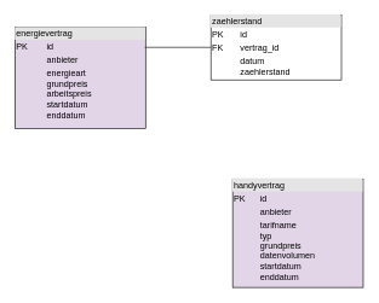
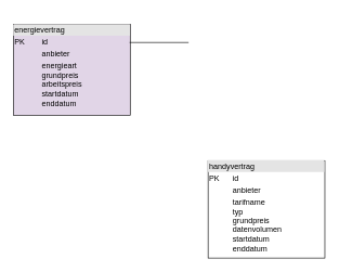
  <mxCell id="0" />
  <mxCell id="1" parent="0" />
  <mxCell id="2" value="&lt;div style=&quot;box-sizing: border-box; width: 100%; background: rgb(228, 228, 228); padding: 2px;&quot;&gt;energievertrag&lt;/div&gt;&lt;table style=&quot;width:100%;font-size:1em;&quot; cellpadding=&quot;2&quot; cellspacing=&quot;0&quot;&gt;&lt;tbody&gt;&lt;tr&gt;&lt;td&gt;PK&lt;/td&gt;&lt;td&gt;id&lt;/td&gt;&lt;/tr&gt;&lt;tr&gt;&lt;td&gt;&lt;br&gt;&lt;/td&gt;&lt;td&gt;anbieter&lt;/td&gt;&lt;/tr&gt;&lt;tr&gt;&lt;td&gt;&lt;/td&gt;&lt;td&gt;energieart&lt;br&gt;grundpreis&lt;br&gt;arbeitspreis&lt;br&gt;startdatum&lt;br&gt;enddatum&lt;/td&gt;&lt;/tr&gt;&lt;/tbody&gt;&lt;/table&gt;" style="verticalAlign=top;align=left;overflow=fill;html=1;whiteSpace=wrap;fillColor=#e1d5e7;" vertex="1" parent="1"><mxGeometry x="20" y="37" width="180" height="140" as="geometry" /></mxCell>
- <mxCell id="3" value="&lt;div style=&quot;box-sizing: border-box; width: 100%; background: rgb(228, 228, 228); padding: 2px;&quot;&gt;zaehlerstand&lt;/div&gt;&lt;table style=&quot;width:100%;font-size:1em;&quot; cellpadding=&quot;2&quot; cellspacing=&quot;0&quot;&gt;&lt;tbody&gt;&lt;tr&gt;&lt;td&gt;PK&lt;/td&gt;&lt;td&gt;id&lt;/td&gt;&lt;/tr&gt;&lt;tr&gt;&lt;td&gt;FK&lt;/td&gt;&lt;td&gt;vertrag_id&lt;/td&gt;&lt;/tr&gt;&lt;tr&gt;&lt;td&gt;&lt;/td&gt;&lt;td&gt;datum&lt;br&gt;zaehlerstand&lt;br&gt;&lt;br&gt;&lt;br&gt;&lt;br&gt;&lt;/td&gt;&lt;/tr&gt;&lt;/tbody&gt;&lt;/table&gt;" style="verticalAlign=top;align=left;overflow=fill;html=1;whiteSpace=wrap;" vertex="1" parent="1"><mxGeometry x="290" y="20" width="180" height="90" as="geometry" /></mxCell>
- <mxCell id="4" value="&lt;div style=&quot;box-sizing: border-box; width: 100%; background: rgb(228, 228, 228); padding: 2px;&quot;&gt;handyvertrag&lt;/div&gt;&lt;table style=&quot;width:100%;font-size:1em;&quot; cellpadding=&quot;2&quot; cellspacing=&quot;0&quot;&gt;&lt;tbody&gt;&lt;tr&gt;&lt;td&gt;PK&lt;/td&gt;&lt;td&gt;id&lt;/td&gt;&lt;/tr&gt;&lt;tr&gt;&lt;td&gt;&lt;br&gt;&lt;/td&gt;&lt;td&gt;anbieter&lt;/td&gt;&lt;/tr&gt;&lt;tr&gt;&lt;td&gt;&lt;/td&gt;&lt;td&gt;tarifname&lt;br&gt;typ&lt;br&gt;grundpreis&lt;br&gt;datenvolumen&lt;br&gt;startdatum&lt;br&gt;enddatum&lt;br&gt;&lt;br&gt;&lt;br&gt;&lt;br&gt;&lt;/td&gt;&lt;/tr&gt;&lt;/tbody&gt;&lt;/table&gt;" style="verticalAlign=top;align=left;overflow=fill;html=1;whiteSpace=wrap;fillColor=#e1d5e7;" vertex="1" parent="1"><mxGeometry x="320" y="247" width="180" height="150" as="geometry" /></mxCell>
+ <mxCell id="4" value="&lt;div style=&quot;box-sizing: border-box; width: 100%; background: rgb(228, 228, 228); padding: 2px;&quot;&gt;handyvertrag&lt;/div&gt;&lt;table style=&quot;width:100%;font-size:1em;&quot; cellpadding=&quot;2&quot; cellspacing=&quot;0&quot;&gt;&lt;tbody&gt;&lt;tr&gt;&lt;td&gt;PK&lt;/td&gt;&lt;td&gt;id&lt;/td&gt;&lt;/tr&gt;&lt;tr&gt;&lt;td&gt;&lt;br&gt;&lt;/td&gt;&lt;td&gt;anbieter&lt;/td&gt;&lt;/tr&gt;&lt;tr&gt;&lt;td&gt;&lt;/td&gt;&lt;td&gt;tarifname&lt;br&gt;typ&lt;br&gt;grundpreis&lt;br&gt;datenvolumen&lt;br&gt;startdatum&lt;br&gt;enddatum&lt;br&gt;&lt;br&gt;&lt;br&gt;&lt;br&gt;&lt;/td&gt;&lt;/tr&gt;&lt;/tbody&gt;&lt;/table&gt;" style="verticalAlign=top;align=left;overflow=fill;html=1;whiteSpace=wrap;" vertex="1" parent="1"><mxGeometry x="320" y="247" width="180" height="150" as="geometry" /></mxCell>
  <mxCell id="5" value="" style="line;strokeWidth=1;fillColor=none;align=left;verticalAlign=middle;spacingTop=-1;spacingLeft=3;spacingRight=3;rotatable=0;labelPosition=right;points=[];portConstraint=eastwest;strokeColor=inherit;" vertex="1" parent="1"><mxGeometry x="199" y="61" width="91" height="8" as="geometry" /></mxCell>
